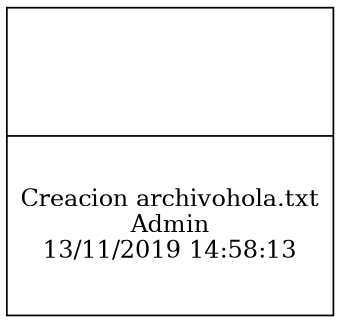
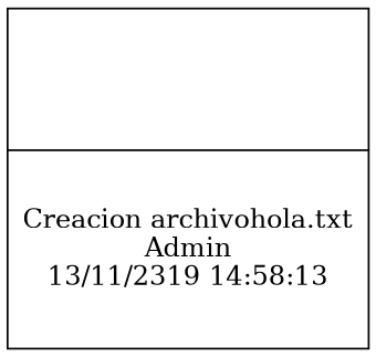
  digraph {
    rankdir=LR
-   n1 [height=2.5 label="|Creacion archivohola.txt\nAdmin\n13/11/2019 14:58:13" shape=record]
+   n1 [height=2.5 label="|Creacion archivohola.txt\nAdmin\n13/11/2319 14:58:13" shape=record]
  }
